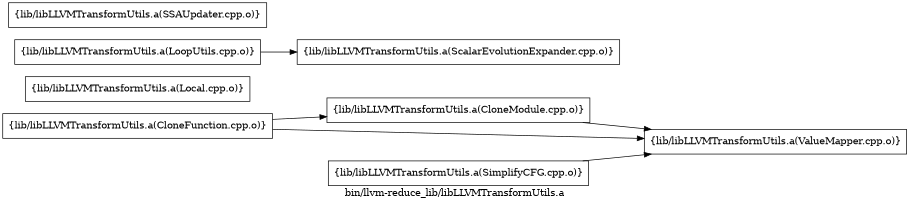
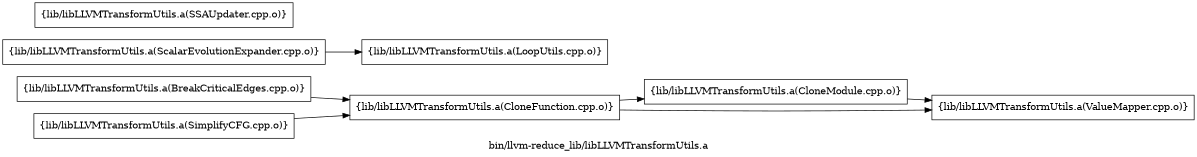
  digraph {
    label="bin/llvm-reduce_lib/libLLVMTransformUtils.a"
    rankdir=LR
    node [group=0 shape=box]
    n1 [label="{lib/libLLVMTransformUtils.a(CloneModule.cpp.o)}"]
    n2 [label="{lib/libLLVMTransformUtils.a(ValueMapper.cpp.o)}"]
    n3 [label="{lib/libLLVMTransformUtils.a(CloneFunction.cpp.o)}"]
-   n5 [label="{lib/libLLVMTransformUtils.a(Local.cpp.o)}"]
+   n4 [label="{lib/libLLVMTransformUtils.a(BreakCriticalEdges.cpp.o)}"]
    n6 [label="{lib/libLLVMTransformUtils.a(LoopUtils.cpp.o)}"]
    n7 [label="{lib/libLLVMTransformUtils.a(ScalarEvolutionExpander.cpp.o)}"]
    n8 [label="{lib/libLLVMTransformUtils.a(SSAUpdater.cpp.o)}"]
    n9 [label="{lib/libLLVMTransformUtils.a(SimplifyCFG.cpp.o)}"]
    subgraph sub_1 {
      rank=same
      n1
    }
    subgraph sub_2 {
      rank=same
      n1
    }
    n1 -> n2
    n3 -> n1
    n3 -> n2
-   n6 -> n7
-   n9 -> n2
+   n4 -> n3
+   n7 -> n6
+   n9 -> n3
  }
